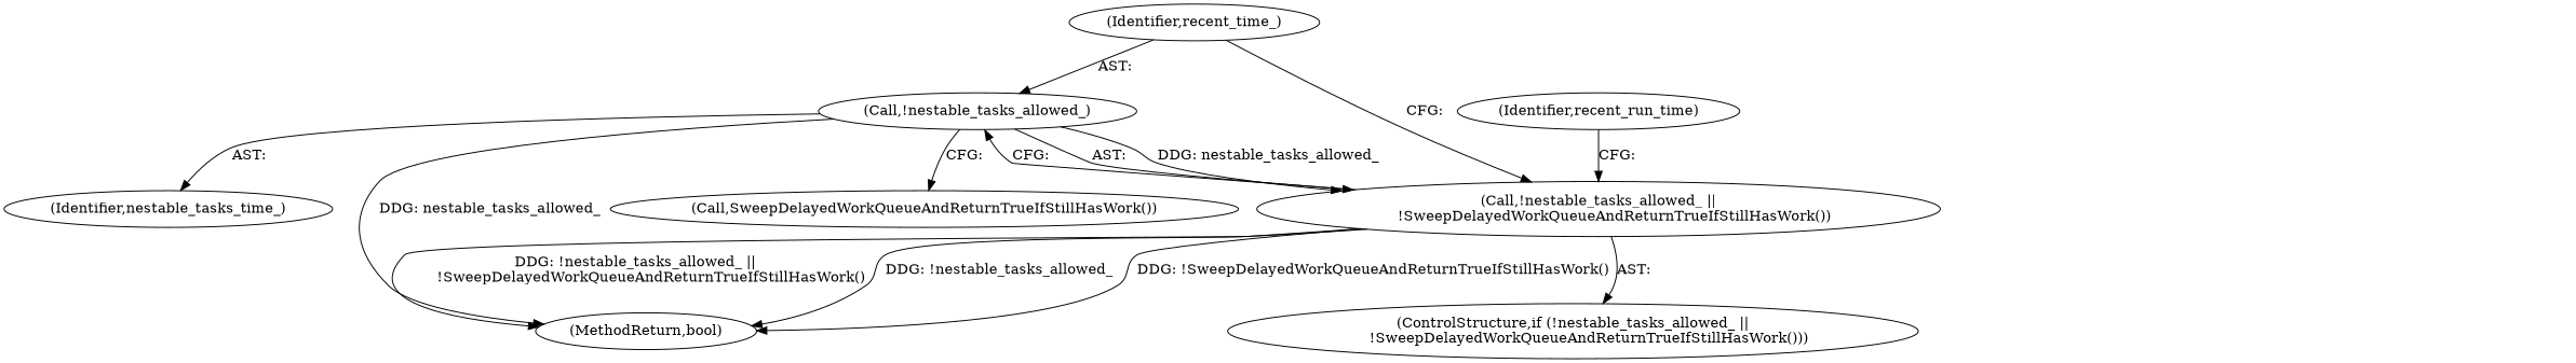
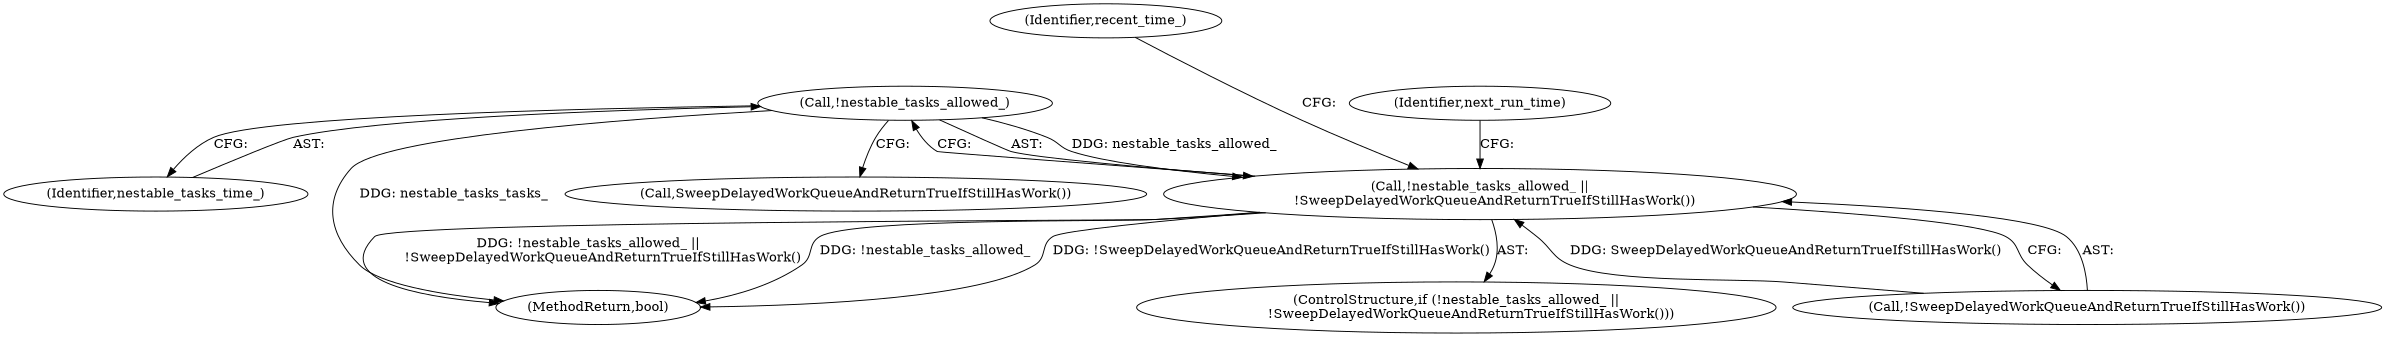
  digraph {
    n1 [label="(Call,!nestable_tasks_allowed_)"]
    n2 [label="(Call,!nestable_tasks_allowed_ ||\n       !SweepDelayedWorkQueueAndReturnTrueIfStillHasWork())"]
    n3 [label="(Identifier,nestable_tasks_time_)"]
    n4 [label="(MethodReturn,bool)"]
    n5 [label="(Call,SweepDelayedWorkQueueAndReturnTrueIfStillHasWork())"]
    n6 [label="(ControlStructure,if (!nestable_tasks_allowed_ ||\n       !SweepDelayedWorkQueueAndReturnTrueIfStillHasWork()))"]
-   n8 [label="(Identifier,recent_run_time)"]
+   n7 [label="(Call,!SweepDelayedWorkQueueAndReturnTrueIfStillHasWork())"]
+   n8 [label="(Identifier,next_run_time)"]
    n9 [label="(Identifier,recent_time_)"]
    n1 -> n2 [label="AST: "]
    n1 -> n2 [label="DDG: nestable_tasks_allowed_"]
-   n1 -> n3 [label="AST: "]
-   n1 -> n4 [label="DDG: nestable_tasks_allowed_"]
+   n1 -> n3 [label="CFG: "]
+   n1 -> n4 [label="DDG: nestable_tasks_tasks_"]
    n1 -> n5 [label="CFG: "]
    n2 -> n1 [label="CFG: "]
    n2 -> n4 [label="DDG: !SweepDelayedWorkQueueAndReturnTrueIfStillHasWork()"]
    n2 -> n4 [label="DDG: !nestable_tasks_allowed_ ||\n       !SweepDelayedWorkQueueAndReturnTrueIfStillHasWork()"]
    n2 -> n4 [label="DDG: !nestable_tasks_allowed_"]
    n2 -> n6 [label="AST: "]
-   n9 -> n1 [label="AST: "]
+   n2 -> n7 [label="CFG: "]
+   n3 -> n1 [label="AST: "]
+   n7 -> n2 [label="AST: "]
+   n7 -> n2 [label="DDG: SweepDelayedWorkQueueAndReturnTrueIfStillHasWork()"]
    n8 -> n2 [label="CFG: "]
    n9 -> n2 [label="CFG: "]
  }
